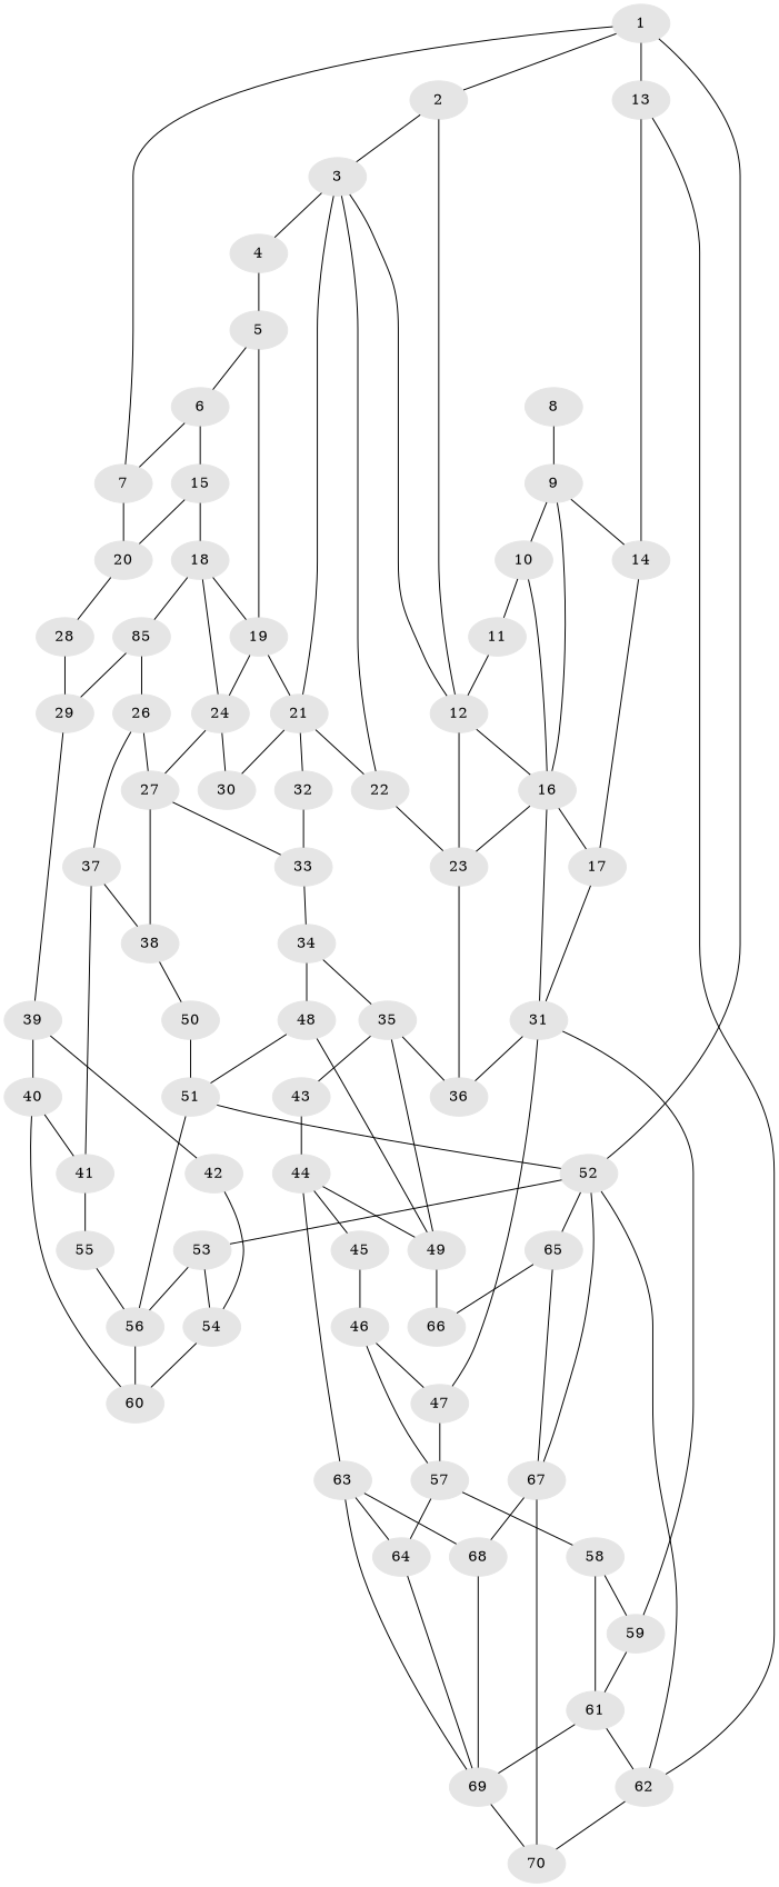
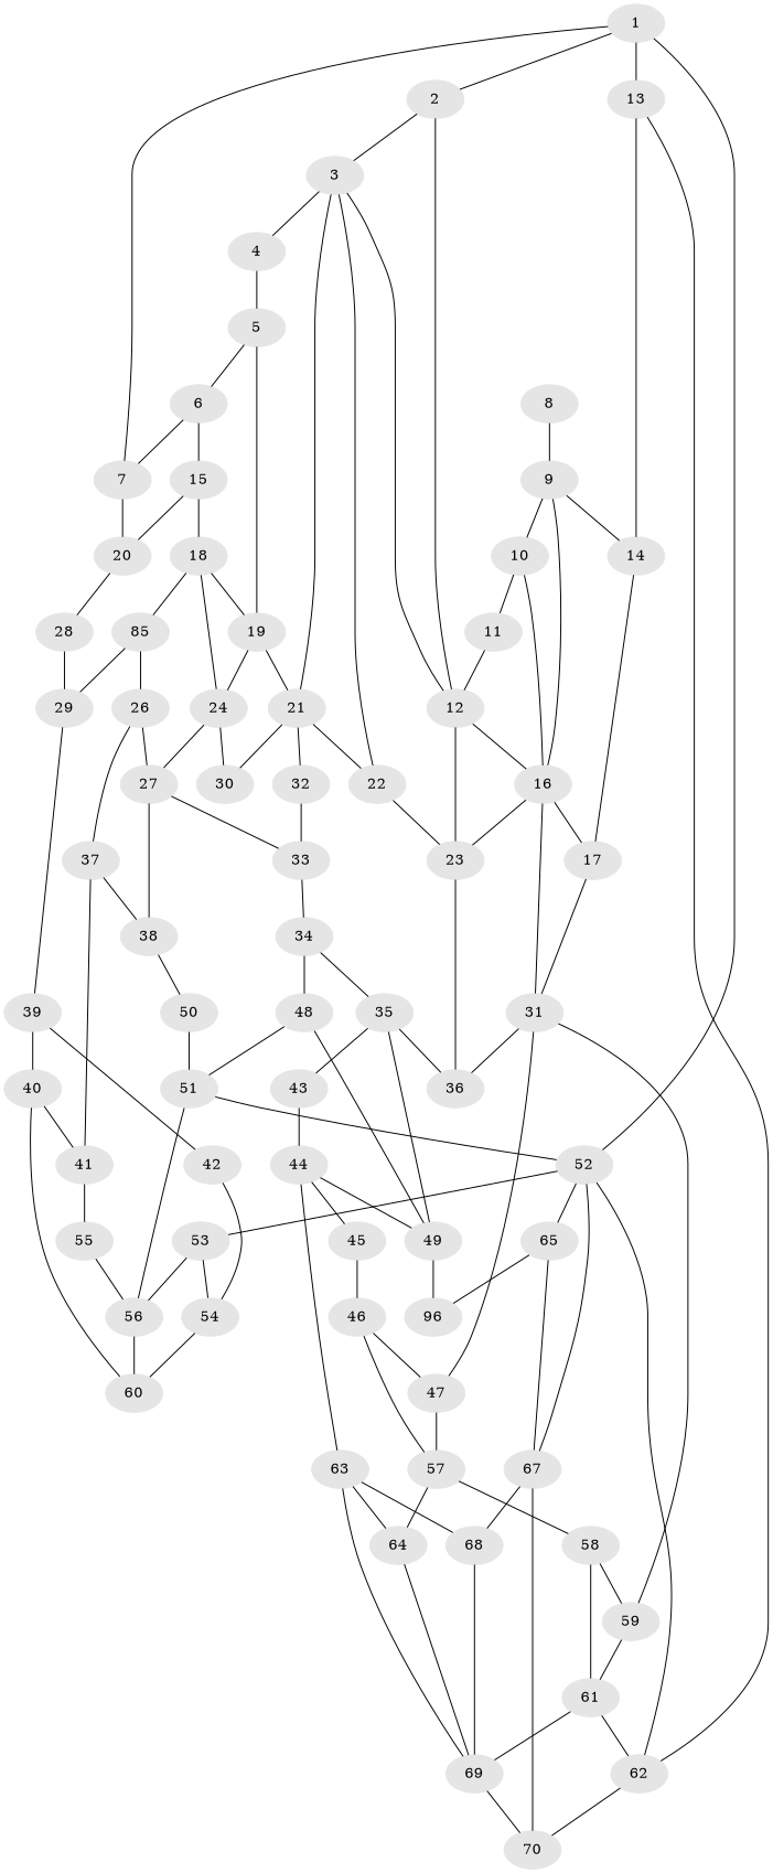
  graph {
    fontname="DejaVu Serif"
    node [color=gray90 fontname="DejaVu Serif" style=filled]
    edge [fontname="DejaVu Serif" weight=1.0]
    1
    2
    7
    13
    52
    3
    12
    20
    14
    62
    53
    65
    67
    4
    21
    22
    16
    23
    5
    30
    32
    6
    19
    15
    24
    18
    28
    8
    9
    10
    11
    17
    31
    36
    70
    n36 [label=85]
    47
    59
    27
    26
    29
    33
    38
    37
    39
    41
    34
    50
    42
    54
    40
    57
    61
    35
    48
    43
    49
    51
    44
-   66
+   66 [label=96]
    55
    60
    56
    45
    63
    46
    64
    69
    68
    58
    1 -- 2
    1 -- 7
    1 -- 13 [weight=2.0]
    1 -- 52
    2 -- 3
    2 -- 12
    7 -- 20
    13 -- 14
    13 -- 62
    52 -- 62
    52 -- 53
    52 -- 65
    52 -- 67
    3 -- 12
    3 -- 4 [weight=2.0]
    3 -- 21
    3 -- 22
    12 -- 16
    12 -- 23
    20 -- 28
    14 -- 17
    62 -- 70
    53 -- 54
    53 -- 56
    65 -- 67
    65 -- 66
    67 -- 70 [weight=2.0]
    67 -- 68 [weight=2.0]
    4 -- 5
    21 -- 22
    21 -- 30
    21 -- 32 [weight=2.0]
    22 -- 23
    16 -- 23
    16 -- 17
    16 -- 31
    23 -- 36
    5 -- 6
    5 -- 19
    32 -- 33
    6 -- 7
    6 -- 15 [weight=2.0]
    19 -- 21
    19 -- 24
    15 -- 20
    15 -- 18
    24 -- 30 [weight=2.0]
    24 -- 27 [weight=2.0]
    18 -- 19
    18 -- 24
    18 -- n36
    28 -- 29
    8 -- 9 [weight=2.0]
    9 -- 14
    9 -- 16
    9 -- 10 [weight=2.0]
    10 -- 16
    10 -- 11 [weight=2.0]
    11 -- 12
    17 -- 31
    31 -- 36
    31 -- 47
    31 -- 59
    n36 -- 26
    n36 -- 29
    47 -- 57
    59 -- 61
    27 -- 33
    27 -- 38
    26 -- 27
    26 -- 37
    29 -- 39
    33 -- 34
    38 -- 50
    37 -- 38
    37 -- 41
    39 -- 42
    39 -- 40 [weight=4.0]
    41 -- 55
    34 -- 35
    34 -- 48
    50 -- 51 [weight=2.0]
    42 -- 54
    54 -- 60
    40 -- 41
    40 -- 60
    57 -- 64
    57 -- 58 [weight=2.0]
    61 -- 62
    61 -- 69 [weight=2.0]
    35 -- 36 [weight=2.0]
    35 -- 43 [weight=2.0]
    35 -- 49
    48 -- 49
    48 -- 51
    43 -- 44
    49 -- 66 [weight=2.0]
    51 -- 52
    51 -- 56 [weight=2.0]
    44 -- 49
    44 -- 45 [weight=2.0]
    44 -- 63 [weight=2.0]
    55 -- 56 [weight=2.0]
    56 -- 60
    45 -- 46
    63 -- 64
    63 -- 69
    63 -- 68
    46 -- 47
    46 -- 57
    64 -- 69
    69 -- 70
    68 -- 69
    58 -- 59
    58 -- 61
  }
